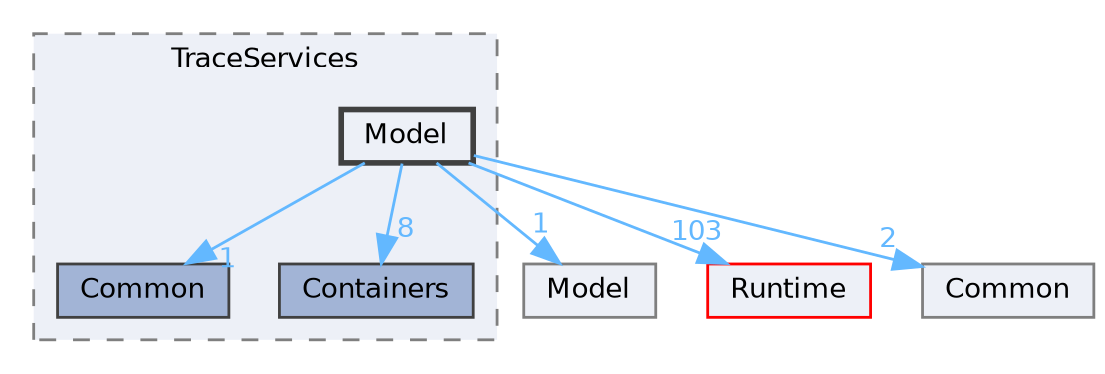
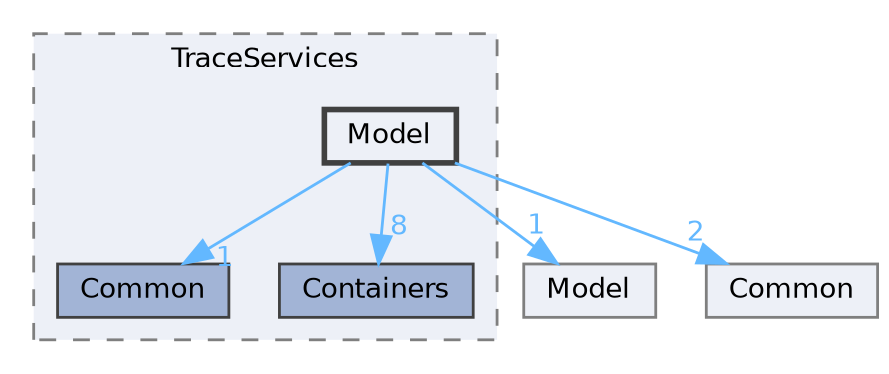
  digraph {
    compound=true
    node [color=grey25 fillcolor="#edf0f7" fontname=Helvetica fontsize=10 shape=box style=filled]
    edge [color=steelblue1 fontcolor=steelblue1 fontname=Helvetica fontsize=10 headlabel=1 labeldistance=1.5 labelfontname=Helvetica labelfontsize=10]
    n1 [fillcolor="#a2b4d6" height=0.2 label=Common width=0.4]
    n2 [fillcolor="#a2b4d6" height=0.2 label=Containers width=0.4]
    n3 [height=0.2 label=Model style="filled,bold" width=0.4]
    n4 [color=grey50 height=0.2 label=Model width=0.4]
-   n5 [color=red height=0.2 label=Runtime width=0.4]
    n6 [color=grey50 height=0.2 label=Common width=0.4]
    subgraph cluster_1 {
      bgcolor="#edf0f7"
      fontname=Helvetica
      fontsize=10
      label=TraceServices
      pencolor=grey50
      style="filled,dashed"
      n1
      n2
      n3
    }
    n3 -> n1
    n3 -> n2 [headlabel=8]
    n3 -> n4
-   n3 -> n5 [headlabel=103]
    n3 -> n6 [headlabel=2]
  }
